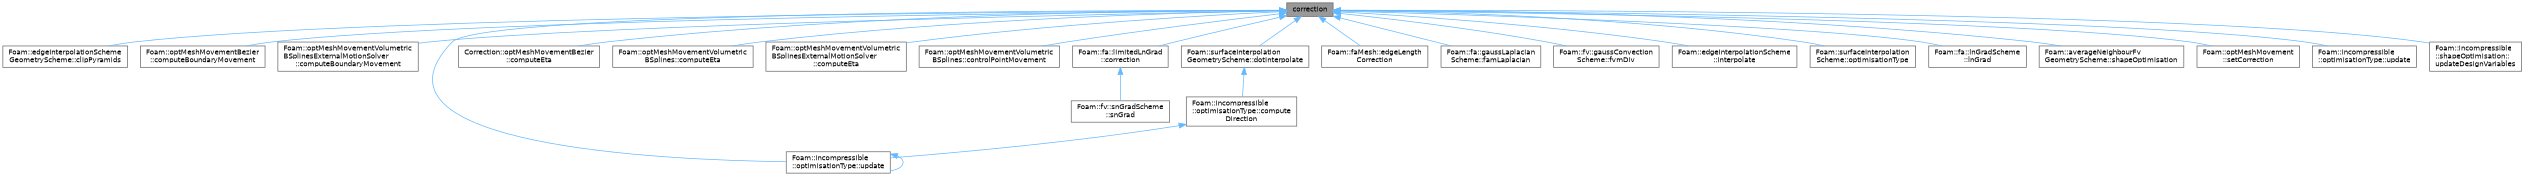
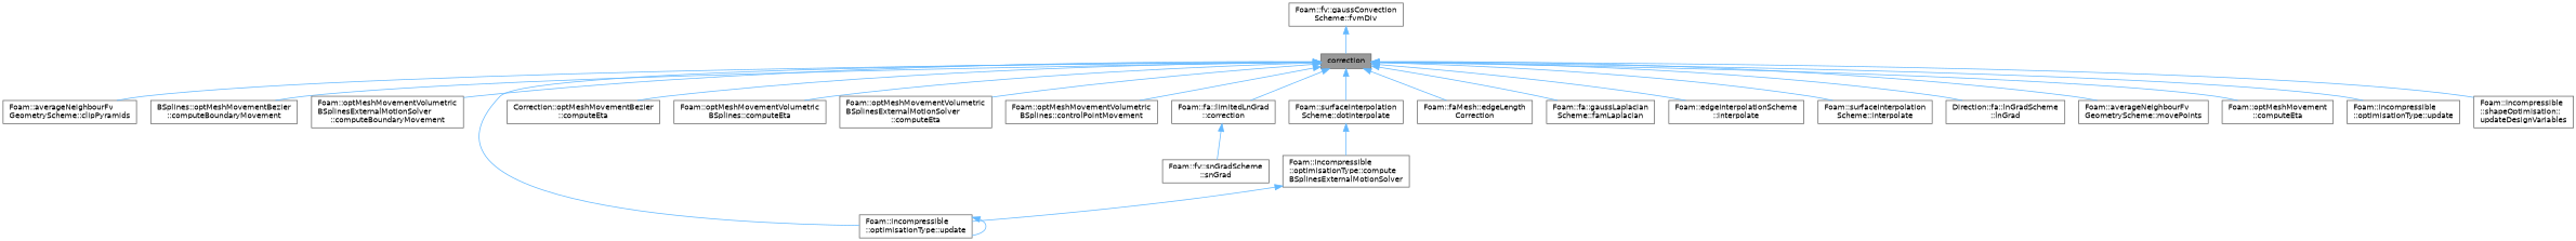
  digraph {
    rankdir=TB
    node [color=grey40 fillcolor=white fontname=Helvetica fontsize=10 shape=box style=filled]
    edge [color=steelblue1 dir=back fontname=Helvetica fontsize=10 labelfontname=Helvetica labelfontsize=10 style=solid]
    n1 [color=gray40 fillcolor=grey60 fontcolor=black height=0.2 label=correction width=0.4]
-   n2 [height=0.2 label="Foam::edgeInterpolationScheme\lGeometryScheme::clipPyramids" width=0.4]
-   n3 [height=0.2 label="Foam::optMeshMovementBezier\l::computeBoundaryMovement" width=0.4]
+   n2 [height=0.2 label="Foam::averageNeighbourFv\lGeometryScheme::clipPyramids" width=0.4]
+   n3 [height=0.2 label="BSplines::optMeshMovementBezier\l::computeBoundaryMovement" width=0.4]
    n4 [height=0.2 label="Foam::optMeshMovementVolumetric\lBSplinesExternalMotionSolver\l::computeBoundaryMovement" width=0.4]
    n5 [height=0.2 label="Foam::incompressible\l::optimisationType::update" width=0.4]
    n6 [height=0.2 label="Correction::optMeshMovementBezier\l::computeEta" width=0.4]
    n7 [height=0.2 label="Foam::optMeshMovementVolumetric\lBSplines::computeEta" width=0.4]
    n8 [height=0.2 label="Foam::optMeshMovementVolumetric\lBSplinesExternalMotionSolver\l::computeEta" width=0.4]
    n9 [height=0.2 label="Foam::optMeshMovementVolumetric\lBSplines::controlPointMovement" width=0.4]
    n10 [height=0.2 label="Foam::fa::limitedLnGrad\l::correction" width=0.4]
-   n11 [height=0.2 label="Foam::surfaceInterpolation\lGeometryScheme::dotInterpolate" width=0.4]
+   n11 [height=0.2 label="Foam::surfaceInterpolation\lScheme::dotInterpolate" width=0.4]
    n12 [height=0.2 label="Foam::faMesh::edgeLength\lCorrection" width=0.4]
    n13 [height=0.2 label="Foam::fa::gaussLaplacian\lScheme::famLaplacian" width=0.4]
    n14 [height=0.2 label="Foam::fv::gaussConvection\lScheme::fvmDiv" width=0.4]
    n15 [height=0.2 label="Foam::edgeInterpolationScheme\l::interpolate" width=0.4]
-   n16 [height=0.2 label="Foam::surfaceInterpolation\lScheme::optimisationType" width=0.4]
-   n17 [height=0.2 label="Foam::fa::lnGradScheme\l::lnGrad" width=0.4]
-   n18 [height=0.2 label="Foam::averageNeighbourFv\lGeometryScheme::shapeOptimisation" width=0.4]
-   n19 [height=0.2 label="Foam::optMeshMovement\l::setCorrection" width=0.4]
+   n16 [height=0.2 label="Foam::surfaceInterpolation\lScheme::interpolate" width=0.4]
+   n17 [height=0.2 label="Direction::fa::lnGradScheme\l::lnGrad" width=0.4]
+   n18 [height=0.2 label="Foam::averageNeighbourFv\lGeometryScheme::movePoints" width=0.4]
+   n19 [height=0.2 label="Foam::optMeshMovement\l::computeEta" width=0.4]
    n20 [height=0.2 label="Foam::incompressible\l::optimisationType::update" width=0.4]
    n21 [height=0.2 label="Foam::incompressible\l::shapeOptimisation::\lupdateDesignVariables" width=0.4]
-   n22 [height=0.2 label="Foam::incompressible\l::optimisationType::compute\lDirection" width=0.4]
+   n22 [height=0.2 label="Foam::incompressible\l::optimisationType::compute\lBSplinesExternalMotionSolver" width=0.4]
    n23 [height=0.2 label="Foam::fv::snGradScheme\l::snGrad" width=0.4]
    n1 -> n2
    n1 -> n3
    n1 -> n4
    n1 -> n5
    n1 -> n6
    n1 -> n7
    n1 -> n8
    n1 -> n9
    n1 -> n10
    n1 -> n11
    n1 -> n12
    n1 -> n13
-   n1 -> n14
+   n14 -> n1
    n1 -> n15
    n1 -> n16
    n1 -> n17
    n1 -> n18
    n1 -> n19
    n1 -> n20
    n1 -> n21
    n5 -> n5
    n10 -> n23
    n11 -> n22
    n22 -> n5
  }
